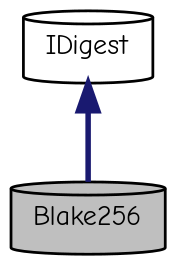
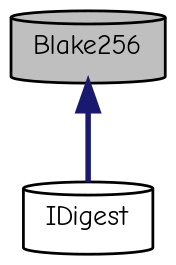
  digraph {
    fontname="Comic Neue"
    node [color=black fontname="Comic Neue" fontsize=10 shape=cylinder style=filled]
    n1 [fillcolor=grey75 fontcolor=black height=0.2 label=Blake256 width=0.4]
    n2 [fillcolor=white height=0.2 label=IDigest width=0.4]
-   n2 -> n1 [color=midnightblue dir=back fontname="Comic Neue" fontsize=10 labelfontname=Helvetica labelfontsize=10 style=bold]
+   n1 -> n2 [color=midnightblue dir=back fontname="Comic Neue" fontsize=10 labelfontname=Helvetica labelfontsize=10 style=bold]
  }
